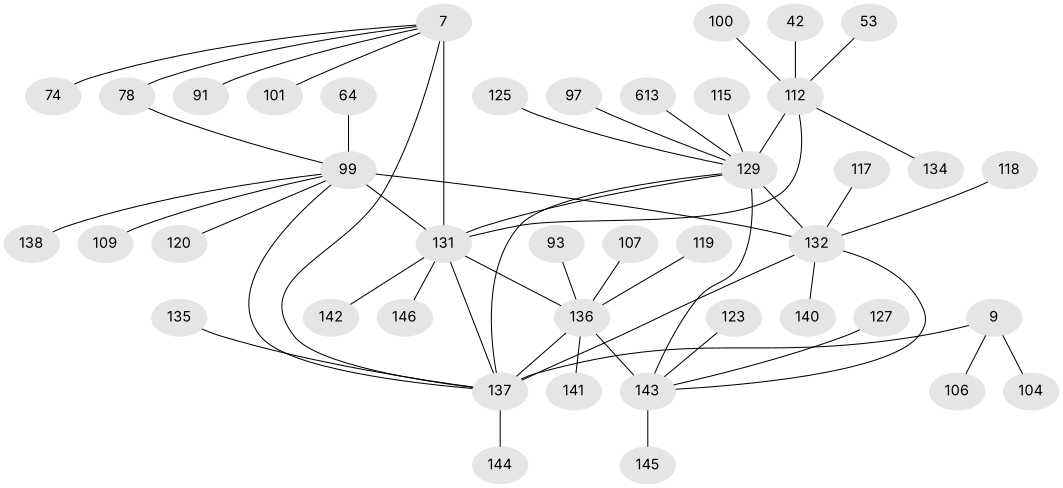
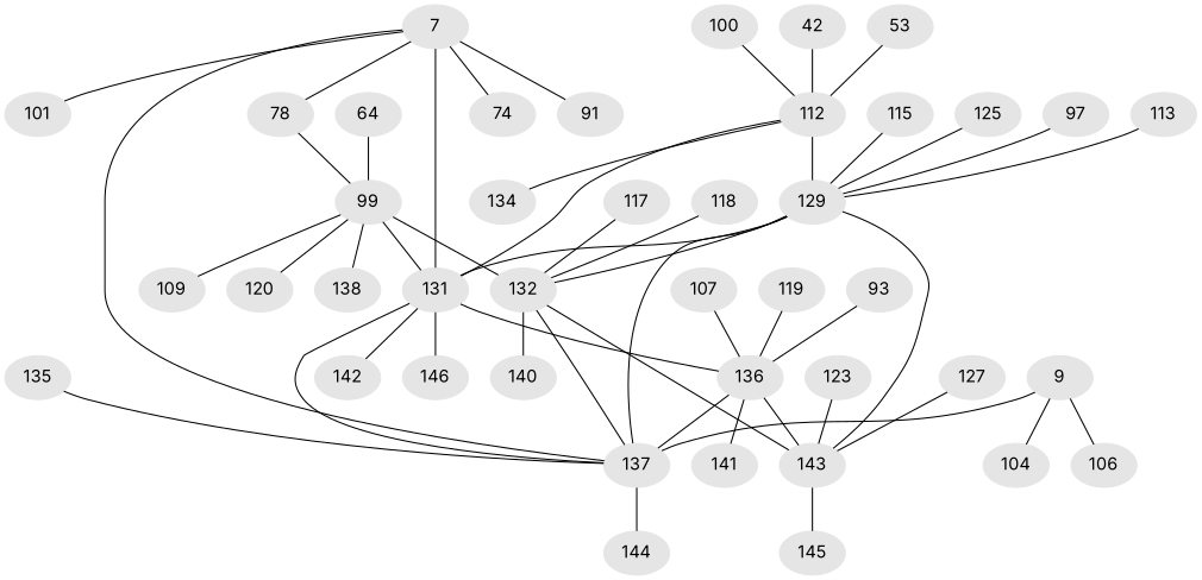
  graph {
    fontname=Inter
    node [color=gray90 fontname=Inter style=filled]
    edge [fontname=Inter]
    7 [super="+3+5"]
    74
    78
    91 [super="+63"]
    101 [super="+66"]
    131 [super="+116"]
    137 [super="+81+133"]
    99 [super="+60+84+32+33+37+41+45+54"]
    136 [super="+65+73"]
    142
    146 [super="+108"]
    144 [super="+52"]
    9 [super="+8"]
    104
    106
    112 [super="+19+20"]
    129 [super="+38+75+40+70+71+80+83+94+95"]
    134
    42
    53
    109
    120
    132 [super="+34+35+50+105"]
    138
    64
    143 [super="+77+82+92"]
    141
    93
    97
    140
    100 [super="+89"]
    107
-   113 [label=613]
+   113
    115
    117
    118
    119
    145 [super="+47"]
    123
    125
    127
    135 [super="+49"]
    7 -- 74
    7 -- 78
    7 -- 91
    7 -- 101
    7 -- 131 [weight=12]
    7 -- 137
    78 -- 99
    131 -- 137
    131 -- 136 [weight=2]
    131 -- 142
    131 -- 146
    137 -- 144
    99 -- 131 [weight=2]
-   99 -- 137 [weight=2]
    99 -- 109
    99 -- 120
    99 -- 132 [weight=13]
    99 -- 138
    136 -- 137 [weight=2]
    136 -- 143 [weight=12]
    136 -- 141
    9 -- 137 [weight=10]
    9 -- 104
    9 -- 106
    112 -- 131
    112 -- 129 [weight=12]
    112 -- 134
    129 -- 131
    129 -- 137 [weight=5]
    129 -- 132 [weight=2]
    129 -- 143
    42 -- 112
    53 -- 112
    132 -- 137
    132 -- 143
    132 -- 140
    64 -- 99
    143 -- 145
    93 -- 136
    97 -- 129
    100 -- 112
    107 -- 136
    113 -- 129
    115 -- 129
    117 -- 132
    118 -- 132
    119 -- 136
    123 -- 143
    125 -- 129
    127 -- 143
    135 -- 137
  }
